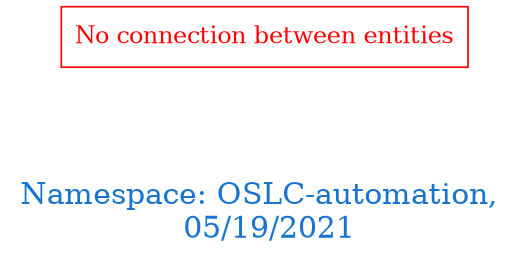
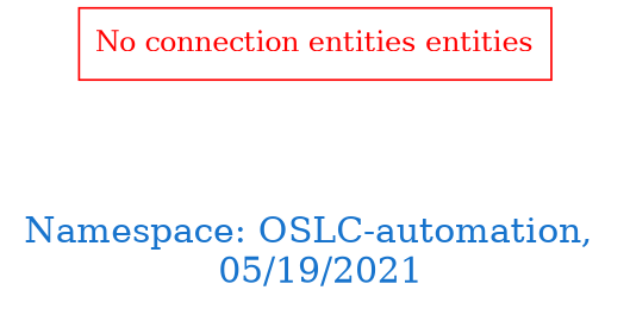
  digraph {
    fontcolor=dodgerblue3
    fontsize=18
    label="\n\n\nNamespace: OSLC-automation, \n 05/19/2021"
    rankdir=LR
-   "No connection between entities" [color=red fontcolor=red shape=polygon]
+   "No connection between entities" [color=red fontcolor=red shape=polygon label="No connection entities entities"]
  }
